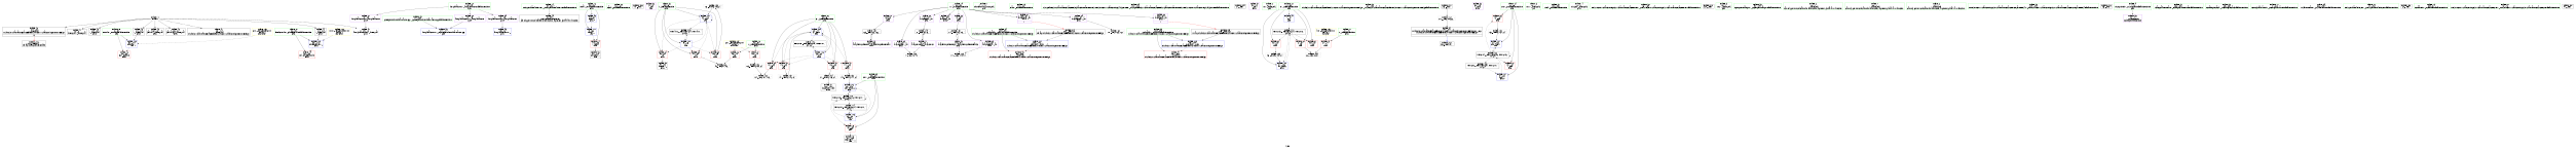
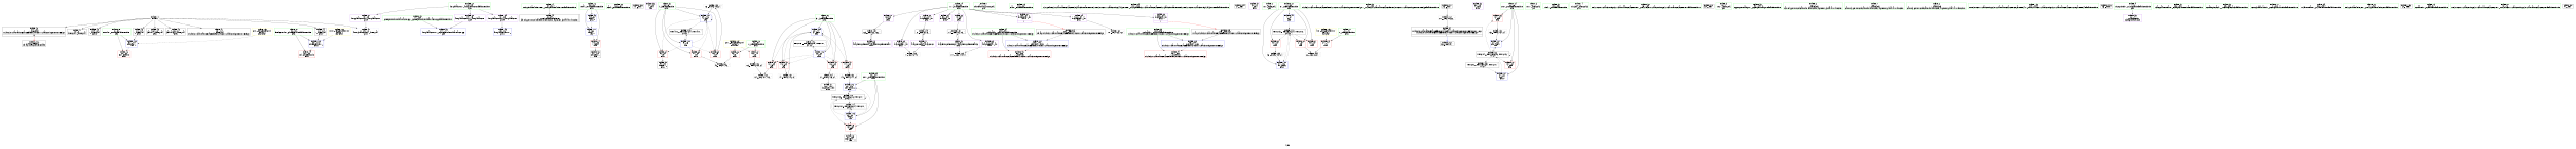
  digraph {
    label=SVFG
    node [color=green shape=record]
    edge [style=solid]
    n1 [color=grey label="{NodeID: 0\nNullPtr}"]
    n2 [color=black label="{NodeID: 41\n2\<--3\ndummyVal\<--dummyVal\n}"]
    n3 [color=black label="{NodeID: 42\n109\<--3\n\<--dummyVal\nmain\n}"]
    n4 [color=black label="{NodeID: 43\n110\<--3\n\<--dummyVal\nmain\n}"]
    n5 [color=black label="{NodeID: 44\n112\<--3\n\<--dummyVal\nmain\n}"]
    n6 [color=black label="{NodeID: 45\n182\<--3\nlpad.val\<--dummyVal\nmain\n}"]
    n7 [color=black label="{NodeID: 46\n183\<--3\nlpad.val35\<--dummyVal\nmain\n}"]
    n8 [color=black label="{NodeID: 47\n213\<--3\n\<--dummyVal\n_ZStltIcSt11char_traitsIcESaIcEEbRKNSt7__cxx1112basic_stringIT_T0_T1_EESA_\n}"]
    n9 [color=black label="{NodeID: 48\n214\<--3\n\<--dummyVal\n_ZStltIcSt11char_traitsIcESaIcEEbRKNSt7__cxx1112basic_stringIT_T0_T1_EESA_\n|{<s0>12}}"]
    n10 [color=blue label="{NodeID: 97\n245\<--3\nllvm.global_ctors_2\<--dummyVal\nGlob }" style=dotted]
    n11 [color=blue label="{NodeID: 102\n53\<--110\nexn.slot\<--\nmain\n}"]
    n12 [color=blue label="{NodeID: 103\n55\<--112\nehselector.slot\<--\nmain\n}"]
    n13 [color=black label="{NodeID: 213\n228 = PHI(214, )\n0th arg __clang_call_terminate }"]
    n14 [color=red label="{NodeID: 78\n180\<--53\nexn\<--exn.slot\nmain\n}"]
    n15 [color=red label="{NodeID: 79\n181\<--55\nsel\<--ehselector.slot\nmain\n}"]
    n16 [label="{NodeID: 14\n29\<--35\n_ZNSt8ios_base4InitD1Ev\<--_ZNSt8ios_base4InitD1Ev_field_insensitive\n}"]
    n17 [color=black label="{NodeID: 49\n28\<--29\n\<--_ZNSt8ios_base4InitD1Ev\nCan only get source location for instruction, argument, global var or function.}"]
    n18 [color=blue label="{NodeID: 111\n45\<--68\nretval\<--\nmain\n}"]
    n19 [color=red label="{NodeID: 74\n172\<--45\n\<--retval\nmain\n}"]
    n20 [color=black label="{NodeID: 53\n44\<--172\nmain_ret\<--\nmain\n}"]
    n21 [label="{NodeID: 28\n81\<--82\nscanf\<--scanf_field_insensitive\n}"]
    n22 [color=black label="{NodeID: 208\n101 = PHI()\n}"]
    n23 [color=purple label="{NodeID: 56\n79\<--8\n\<--.str\nmain\n}"]
    n24 [color=grey label="{NodeID: 153\n106 = Binary(105, 84, )\n}"]
    n25 [color=blue label="{NodeID: 101\n59\<--106\ni\<--inc\nmain\n}"]
    n26 [color=red label="{NodeID: 84\n98\<--59\n\<--i\nmain\n}"]
    n27 [color=red label="{NodeID: 85\n105\<--59\n\<--i\nmain\n}"]
    n28 [color=red label="{NodeID: 83\n94\<--59\n\<--i\nmain\n}"]
    n29 [color=black label="{NodeID: 172\nMR_14V_2 = PHI(MR_14V_4, MR_14V_1, )\npts\{60 \}\n}"]
    n30 [color=black label="{NodeID: 50\n99\<--98\nidxprom\<--\nmain\n}"]
    n31 [color=grey label="{NodeID: 161\n96 = cmp(94, 95, )\n}"]
    n32 [color=blue label="{NodeID: 100\n59\<--68\ni\<--\nmain\n}"]
    n33 [color=purple label="{NodeID: 70\n163\<--51\n\<--arr\nmain\n}"]
    n34 [color=black label="{NodeID: 150\n165 = PHI(163, 166, )\n}"]
    n35 [color=purple label="{NodeID: 72\n166\<--165\narraydestroy.element\<--arraydestroy.elementPast\nmain\n}"]
    n36 [label="{NodeID: 1\n7\<--1\n__dso_handle\<--dummyObj\nGlob }"]
    n37 [color=blue label="{NodeID: 98\n45\<--68\nretval\<--\nmain\n}"]
    n38 [label="{NodeID: 15\n42\<--43\nmain\<--main_field_insensitive\n}"]
    n39 [color=blue label="{NodeID: 112\n200\<--198\n__lhs.addr\<--__lhs\n_ZStltIcSt11char_traitsIcESaIcEEbRKNSt7__cxx1112basic_stringIT_T0_T1_EESA_\n}"]
    n40 [color=red label="{NodeID: 93\n206\<--200\n\<--__lhs.addr\n_ZStltIcSt11char_traitsIcESaIcEEbRKNSt7__cxx1112basic_stringIT_T0_T1_EESA_\n}"]
    n41 [label="{NodeID: 29\n102\<--103\n_ZSt7getlineIcSt11char_traitsIcESaIcEERSt13basic_istreamIT_T0_ES7_RNSt7__cxx1112basic_stringIS4_S5_T1_EE\<--_ZSt7getlineIcSt11char_traitsIcESaIcEERSt13basic_istreamIT_T0_ES7_RNSt7__cxx1112basic_stringIS4_S5_T1_EE_field_insensitive\n}"]
    n42 [color=black label="{NodeID: 209\n27 = PHI()\n}"]
    n43 [color=purple label="{NodeID: 57\n90\<--10\n\<--.str.1\nmain\n}"]
    n44 [color=grey label="{NodeID: 154\n127 = Binary(126, 84, )\n}"]
    n45 [color=black label="{NodeID: 51\n128\<--127\nidxprom12\<--add\nmain\n}"]
    n46 [color=purple label="{NodeID: 71\n73\<--72\narrayctor.next\<--arrayctor.cur\nmain\n}"]
    n47 [color=black label="{NodeID: 149\n72 = PHI(69, 73, )\n}"]
    n48 [color=grey label="{NodeID: 165\n77 = cmp(73, 70, )\n}"]
    n49 [label="{NodeID: 2\n8\<--1\n.str\<--dummyObj\nGlob }"]
    n50 [color=blue label="{NodeID: 99\n57\<--84\ntn\<--\nmain\n}"]
    n51 [color=black label="{NodeID: 171\nMR_12V_3 = PHI(MR_12V_4, MR_12V_2, )\npts\{58 \}\n}"]
    n52 [color=blue label="{NodeID: 110\n57\<--158\ntn\<--inc25\nmain\n}"]
    n53 [color=red label="{NodeID: 80\n86\<--57\n\<--tn\nmain\n}"]
    n54 [color=red label="{NodeID: 81\n150\<--57\n\<--tn\nmain\n}"]
    n55 [color=red label="{NodeID: 82\n157\<--57\n\<--tn\nmain\n}"]
    n56 [color=grey label="{NodeID: 159\n88 = cmp(86, 87, )\n}"]
    n57 [color=grey label="{NodeID: 155\n158 = Binary(157, 84, )\n}"]
    n58 [label="{NodeID: 16\n45\<--46\nretval\<--retval_field_insensitive\nmain\n}"]
    n59 [color=blue label="{NodeID: 113\n202\<--199\n__rhs.addr\<--__rhs\n_ZStltIcSt11char_traitsIcESaIcEEbRKNSt7__cxx1112basic_stringIT_T0_T1_EESA_\n}"]
    n60 [color=red label="{NodeID: 94\n207\<--202\n\<--__rhs.addr\n_ZStltIcSt11char_traitsIcESaIcEEbRKNSt7__cxx1112basic_stringIT_T0_T1_EESA_\n}"]
    n61 [label="{NodeID: 30\n134\<--135\n_ZStltIcSt11char_traitsIcESaIcEEbRKNSt7__cxx1112basic_stringIT_T0_T1_EESA_\<--_ZStltIcSt11char_traitsIcESaIcEEbRKNSt7__cxx1112basic_stringIT_T0_T1_EESA__field_insensitive\n}"]
    n62 [color=black label="{NodeID: 210\n133 = PHI(197, )\n}"]
    n63 [color=purple label="{NodeID: 58\n152\<--13\n\<--.str.2\nmain\n}"]
    n64 [color=grey label="{NodeID: 160\n170 = cmp(166, 162, )\n}"]
    n65 [color=red label="{NodeID: 86\n137\<--61\n\<--cost\nmain\n}"]
    n66 [color=grey label="{NodeID: 152\n138 = Binary(137, 84, )\n}"]
    n67 [color=blue label="{NodeID: 107\n61\<--138\ncost\<--inc17\nmain\n}"]
    n68 [color=black label="{NodeID: 166\nMR_16V_4 = PHI(MR_16V_6, MR_16V_3, )\npts\{62 \}\n}"]
    n69 [label="{NodeID: 3\n10\<--1\n.str.1\<--dummyObj\nGlob }"]
    n70 [color=yellow label="{NodeID: 183\n4V_1 = ENCHI(MR_4V_0)\npts\{48 \}\nFun[main]}" style=double]
    n71 [color=red label="{NodeID: 75\n87\<--47\n\<--t\nmain\n}"]
    n72 [label="{NodeID: 17\n47\<--48\nt\<--t_field_insensitive\nmain\n}"]
    n73 [label="{NodeID: 31\n154\<--155\nprintf\<--printf_field_insensitive\n}"]
    n74 [color=black label="{NodeID: 211\n208 = PHI()\n}"]
    n75 [color=grey label="{NodeID: 164\n211 = cmp(208, 68, )\n}"]
    n76 [color=black label="{NodeID: 54\n197\<--211\n_ZStltIcSt11char_traitsIcESaIcEEbRKNSt7__cxx1112basic_stringIT_T0_T1_EESA__ret\<--cmp\n_ZStltIcSt11char_traitsIcESaIcEEbRKNSt7__cxx1112basic_stringIT_T0_T1_EESA_\n|{<s0>7}}"]
    n77 [color=purple label="{NodeID: 59\n243\<--15\nllvm.global_ctors_0\<--llvm.global_ctors\nGlob }"]
    n78 [color=blue label="{NodeID: 95\n243\<--16\nllvm.global_ctors_0\<--\nGlob }"]
    n79 [color=grey label="{NodeID: 156\n123 = Binary(122, 84, )\n}"]
    n80 [color=grey label="{NodeID: 162\n124 = cmp(121, 123, )\n}"]
    n81 [color=purple label="{NodeID: 73\n175\<--174\narraydestroy.element32\<--arraydestroy.elementPast31\nmain\n}"]
    n82 [color=black label="{NodeID: 151\n174 = PHI(115, 175, )\n}"]
    n83 [color=grey label="{NodeID: 163\n177 = cmp(175, 114, )\n}"]
    n84 [color=black label="{NodeID: 170\nMR_18V_5 = PHI(MR_18V_6, MR_18V_4, )\npts\{64 \}\n}"]
    n85 [color=red label="{NodeID: 88\n130\<--63\n\<--prev\nmain\n}"]
    n86 [color=blue label="{NodeID: 108\n63\<--142\nprev\<--add18\nmain\n}"]
    n87 [color=black label="{NodeID: 174\nMR_18V_2 = PHI(MR_18V_4, MR_18V_1, )\npts\{64 \}\n}"]
    n88 [color=black label="{NodeID: 52\n131\<--130\nidxprom14\<--\nmain\n}"]
    n89 [color=blue label="{NodeID: 105\n63\<--68\nprev\<--\nmain\n}"]
    n90 [color=red label="{NodeID: 87\n151\<--61\n\<--cost\nmain\n}"]
    n91 [label="{NodeID: 4\n12\<--1\n_ZSt3cin\<--dummyObj\nGlob }"]
    n92 [color=yellow label="{NodeID: 184\n6V_1 = ENCHI(MR_6V_0)\npts\{50 \}\nFun[main]}" style=double]
    n93 [color=red label="{NodeID: 76\n95\<--49\n\<--n\nmain\n}"]
    n94 [color=red label="{NodeID: 77\n122\<--49\n\<--n\nmain\n}"]
    n95 [label="{NodeID: 18\n49\<--50\nn\<--n_field_insensitive\nmain\n}"]
    n96 [label="{NodeID: 32\n168\<--169\n_ZNSt7__cxx1112basic_stringIcSt11char_traitsIcESaIcEED1Ev\<--_ZNSt7__cxx1112basic_stringIcSt11char_traitsIcESaIcEED1Ev_field_insensitive\n}"]
    n97 [color=black label="{NodeID: 212\n229 = PHI()\n}"]
    n98 [color=purple label="{NodeID: 60\n244\<--15\nllvm.global_ctors_1\<--llvm.global_ctors\nGlob }"]
    n99 [color=blue label="{NodeID: 96\n244\<--17\nllvm.global_ctors_1\<--_GLOBAL__sub_I_uditarora_2_0.cpp\nGlob }"]
    n100 [color=grey label="{NodeID: 157\n147 = Binary(146, 84, )\n}"]
    n101 [color=blue label="{NodeID: 109\n65\<--147\ni8\<--inc20\nmain\n}"]
    n102 [color=red label="{NodeID: 89\n121\<--65\n\<--i8\nmain\n}"]
    n103 [color=red label="{NodeID: 90\n126\<--65\n\<--i8\nmain\n}"]
    n104 [color=red label="{NodeID: 91\n141\<--65\n\<--i8\nretval\n}"]
    n105 [color=black label="{NodeID: 175\nMR_20V_2 = PHI(MR_20V_4, MR_20V_1, )\npts\{66 \}\n}"]
    n106 [color=red label="{NodeID: 92\n146\<--65\n\<--i8\nmain\n}"]
    n107 [color=grey label="{NodeID: 158\n142 = Binary(141, 84, )\n}"]
    n108 [color=blue label="{NodeID: 106\n65\<--68\ni8\<--\nmain\n}"]
    n109 [label="{NodeID: 5\n13\<--1\n.str.2\<--dummyObj\nGlob }"]
    n110 [color=yellow label="{NodeID: 185\n8V_1 = ENCHI(MR_8V_0)\npts\{54 \}\nFun[main]}" style=double]
    n111 [label="{NodeID: 19\n51\<--52\narr\<--arr_field_insensitive\nmain\n}"]
    n112 [color=purple label="{NodeID: 62\n69\<--51\narray.begin\<--arr\nmain\n}"]
    n113 [color=purple label="{NodeID: 63\n70\<--51\narrayctor.end\<--arr\nmain\n}"]
    n114 [color=purple label="{NodeID: 64\n100\<--51\narrayidx\<--arr\nmain\n}"]
    n115 [color=purple label="{NodeID: 65\n114\<--51\narray.begin29\<--arr\nmain\n}"]
    n116 [color=purple label="{NodeID: 66\n115\<--51\n\<--arr\nmain\n}"]
    n117 [color=purple label="{NodeID: 67\n129\<--51\narrayidx13\<--arr\nmain\n|{<s0>7}}"]
    n118 [color=purple label="{NodeID: 68\n132\<--51\narrayidx15\<--arr\nmain\n|{<s0>7}}"]
    n119 [color=purple label="{NodeID: 69\n162\<--51\narray.begin27\<--arr\nmain\n}"]
    n120 [color=black label="{NodeID: 214\n198 = PHI(129, )\n0th arg _ZStltIcSt11char_traitsIcESaIcEEbRKNSt7__cxx1112basic_stringIT_T0_T1_EESA_ }"]
    n121 [color=black label="{NodeID: 215\n199 = PHI(132, )\n1st arg _ZStltIcSt11char_traitsIcESaIcEEbRKNSt7__cxx1112basic_stringIT_T0_T1_EESA_ }"]
    n122 [label="{NodeID: 33\n190\<--191\n__gxx_personality_v0\<--__gxx_personality_v0_field_insensitive\n}"]
    n123 [color=purple label="{NodeID: 61\n245\<--15\nllvm.global_ctors_2\<--llvm.global_ctors\nGlob }"]
    n124 [label="{NodeID: 6\n16\<--1\n\<--dummyObj\nCan only get source location for instruction, argument, global var or function.}"]
    n125 [color=yellow label="{NodeID: 186\n10V_1 = ENCHI(MR_10V_0)\npts\{56 \}\nFun[main]}" style=double]
    n126 [label="{NodeID: 20\n53\<--54\nexn.slot\<--exn.slot_field_insensitive\nmain\n}"]
    n127 [label="{NodeID: 34\n200\<--201\n__lhs.addr\<--__lhs.addr_field_insensitive\n_ZStltIcSt11char_traitsIcESaIcEEbRKNSt7__cxx1112basic_stringIT_T0_T1_EESA_\n}"]
    n128 [color=black label="{NodeID: 173\nMR_16V_2 = PHI(MR_16V_4, MR_16V_1, )\npts\{62 \}\n}"]
    n129 [color=blue label="{NodeID: 104\n61\<--68\ncost\<--\nmain\n}"]
    n130 [label="{NodeID: 7\n68\<--1\n\<--dummyObj\nCan only get source location for instruction, argument, global var or function.}"]
    n131 [label="{NodeID: 21\n55\<--56\nehselector.slot\<--ehselector.slot_field_insensitive\nmain\n}"]
    n132 [label="{NodeID: 35\n202\<--203\n__rhs.addr\<--__rhs.addr_field_insensitive\n_ZStltIcSt11char_traitsIcESaIcEEbRKNSt7__cxx1112basic_stringIT_T0_T1_EESA_\n}"]
    n133 [label="{NodeID: 8\n84\<--1\n\<--dummyObj\nCan only get source location for instruction, argument, global var or function.}"]
    n134 [label="{NodeID: 22\n57\<--58\ntn\<--tn_field_insensitive\nmain\n}"]
    n135 [label="{NodeID: 36\n209\<--210\n_ZNKSt7__cxx1112basic_stringIcSt11char_traitsIcESaIcEE7compareERKS4_\<--_ZNKSt7__cxx1112basic_stringIcSt11char_traitsIcESaIcEE7compareERKS4__field_insensitive\n}"]
    n136 [color=black label="{NodeID: 216\n153 = PHI()\n}"]
    n137 [label="{NodeID: 9\n4\<--6\n_ZStL8__ioinit\<--_ZStL8__ioinit_field_insensitive\nGlob }"]
-   n138 [color=purple label="{NodeID: 55\n26\<--4\n\<--_ZStL8__ioinit\n__cxx_global_atexit_init\n}"]
+   n138 [color=purple label="{NodeID: 55\n26\<--4\n\<--_ZStL8__ioinit\n__cxx_global_var_init\n}"]
    n139 [label="{NodeID: 23\n59\<--60\ni\<--i_field_insensitive\nmain\n}"]
    n140 [label="{NodeID: 37\n216\<--217\n__clang_call_terminate\<--__clang_call_terminate_field_insensitive\n}"]
    n141 [label="{NodeID: 10\n15\<--19\nllvm.global_ctors\<--llvm.global_ctors_field_insensitive\nGlob }"]
    n142 [label="{NodeID: 24\n61\<--62\ncost\<--cost_field_insensitive\nmain\n}"]
    n143 [label="{NodeID: 38\n230\<--231\n__cxa_begin_catch\<--__cxa_begin_catch_field_insensitive\n}"]
    n144 [label="{NodeID: 11\n20\<--21\n__cxx_global_var_init\<--__cxx_global_var_init_field_insensitive\n}"]
    n145 [label="{NodeID: 25\n63\<--64\nprev\<--prev_field_insensitive\nmain\n}"]
    n146 [color=grey label="{NodeID: 39\n233\<--234\n_ZSt9terminatev\<--_ZSt9terminatev_field_insensitive\n}"]
    n147 [label="{NodeID: 12\n24\<--25\n_ZNSt8ios_base4InitC1Ev\<--_ZNSt8ios_base4InitC1Ev_field_insensitive\n}"]
    n148 [label="{NodeID: 26\n65\<--66\ni8\<--i8_field_insensitive\nmain\n}"]
    n149 [color=black label="{NodeID: 206\n80 = PHI()\n}"]
    n150 [label="{NodeID: 40\n17\<--239\n_GLOBAL__sub_I_uditarora_2_0.cpp\<--_GLOBAL__sub_I_uditarora_2_0.cpp_field_insensitive\n}"]
    n151 [label="{NodeID: 13\n30\<--31\n__cxa_atexit\<--__cxa_atexit_field_insensitive\n}"]
    n152 [label="{NodeID: 27\n75\<--76\n_ZNSt7__cxx1112basic_stringIcSt11char_traitsIcESaIcEEC1Ev\<--_ZNSt7__cxx1112basic_stringIcSt11char_traitsIcESaIcEEC1Ev_field_insensitive\n}"]
    n153 [color=black label="{NodeID: 207\n91 = PHI()\n}"]
    n1 -> n2
    n1 -> n3
    n1 -> n4
    n1 -> n5
    n1 -> n6
    n1 -> n7
    n1 -> n8
    n1 -> n9
    n1 -> n10
    n4 -> n11
    n5 -> n12
    n9 -> n13 [color=red tailport=s0]
    n11 -> n14 [style=dashed]
    n12 -> n15 [style=dashed]
    n16 -> n17
    n18 -> n19 [style=dashed]
    n19 -> n20
    n24 -> n25
    n25 -> n25 [style=dashed]
    n25 -> n26 [style=dashed]
    n25 -> n27 [style=dashed]
    n25 -> n28 [style=dashed]
    n25 -> n29 [style=dashed]
    n26 -> n30
    n27 -> n24
    n28 -> n31
    n29 -> n32 [style=dashed]
    n32 -> n25 [style=dashed]
    n32 -> n26 [style=dashed]
    n32 -> n27 [style=dashed]
    n32 -> n28 [style=dashed]
    n32 -> n29 [style=dashed]
    n33 -> n34
    n34 -> n35
    n35 -> n34
    n37 -> n18 [style=dashed]
    n39 -> n40 [style=dashed]
    n44 -> n45
    n46 -> n47
    n46 -> n48
    n47 -> n46
    n50 -> n51 [style=dashed]
    n51 -> n52 [style=dashed]
    n51 -> n53 [style=dashed]
    n51 -> n54 [style=dashed]
    n51 -> n55 [style=dashed]
    n52 -> n51 [style=dashed]
    n53 -> n56
    n55 -> n57
    n57 -> n52
    n58 -> n18
    n58 -> n19
    n58 -> n37
    n59 -> n60 [style=dashed]
    n65 -> n66
    n66 -> n67
    n67 -> n68 [style=dashed]
    n68 -> n65 [style=dashed]
    n68 -> n67 [style=dashed]
    n68 -> n68 [style=dashed]
    n68 -> n90 [style=dashed]
    n68 -> n128 [style=dashed]
    n70 -> n71 [style=dashed]
    n71 -> n56
    n72 -> n71
    n74 -> n75
    n75 -> n76
    n76 -> n62 [color=blue tailport=s0]
    n77 -> n78
    n79 -> n80
    n81 -> n82
    n81 -> n83
    n82 -> n81
    n84 -> n84 [style=dashed]
    n84 -> n85 [style=dashed]
    n84 -> n86 [style=dashed]
    n84 -> n87 [style=dashed]
    n85 -> n88
    n86 -> n84 [style=dashed]
    n87 -> n89 [style=dashed]
    n89 -> n84 [style=dashed]
    n89 -> n85 [style=dashed]
    n89 -> n86 [style=dashed]
    n89 -> n87 [style=dashed]
    n92 -> n93 [style=dashed]
    n92 -> n94 [style=dashed]
    n93 -> n31
    n94 -> n79
    n95 -> n93
    n95 -> n94
    n98 -> n99
    n100 -> n101
    n101 -> n101 [style=dashed]
    n101 -> n102 [style=dashed]
    n101 -> n103 [style=dashed]
    n101 -> n104 [style=dashed]
    n101 -> n105 [style=dashed]
    n101 -> n106 [style=dashed]
    n102 -> n80
    n103 -> n44
    n104 -> n107
    n105 -> n108 [style=dashed]
    n106 -> n100
    n107 -> n86
    n108 -> n101 [style=dashed]
    n108 -> n102 [style=dashed]
    n108 -> n103 [style=dashed]
    n108 -> n104 [style=dashed]
    n108 -> n105 [style=dashed]
    n108 -> n106 [style=dashed]
    n110 -> n11 [style=dashed]
    n111 -> n33
    n111 -> n112
    n111 -> n113
    n111 -> n114
    n111 -> n115
    n111 -> n116
    n111 -> n117
    n111 -> n118
    n111 -> n119
    n112 -> n47
    n113 -> n48
    n115 -> n83
    n116 -> n82
    n117 -> n120 [color=red tailport=s0]
    n118 -> n121 [color=red tailport=s0]
    n119 -> n64
    n120 -> n39
    n121 -> n59
    n123 -> n10
    n125 -> n12 [style=dashed]
    n126 -> n11
    n126 -> n14
    n127 -> n39
    n127 -> n40
    n128 -> n129 [style=dashed]
    n129 -> n68 [style=dashed]
    n131 -> n12
    n131 -> n15
    n132 -> n59
    n132 -> n60
    n134 -> n50
    n134 -> n52
    n134 -> n53
    n134 -> n54
    n134 -> n55
    n137 -> n138
    n139 -> n25
    n139 -> n26
    n139 -> n27
    n139 -> n28
    n139 -> n32
    n141 -> n77
    n141 -> n98
    n141 -> n123
    n142 -> n65
    n142 -> n67
    n142 -> n90
    n142 -> n129
    n145 -> n85
    n145 -> n86
    n145 -> n89
    n148 -> n101
    n148 -> n102
    n148 -> n103
    n148 -> n104
    n148 -> n106
    n148 -> n108
    n150 -> n99
  }
